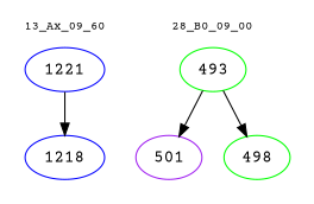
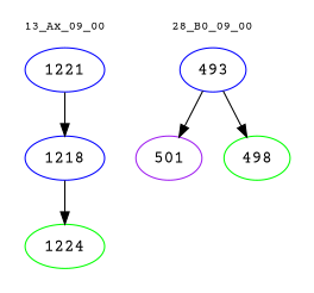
  digraph {
    fontname="Courier Prime"
    node [color=blue fontname="Courier Prime"]
    edge [color=black fontname="Courier Prime"]
    n1 [label=1218]
    n2 [label=1221]
-   n4 [color=green label=493]
+   n3 [color=green label=1224]
+   n4 [label=493]
    n5 [color=purple label=501]
    n6 [color=green label=498]
    subgraph cluster_1 {
      color=white
      fontsize=10
-     label="13_Ax_09_60"
+     label="13_Ax_09_00"
      n1
      n2
+     n3
    }
    subgraph cluster_2 {
      color=white
      fontsize=10
      label="28_B0_09_00"
      n4
      n5
      n6
    }
+   n1 -> n3
    n2 -> n1
    n4 -> n5
    n4 -> n6
  }
